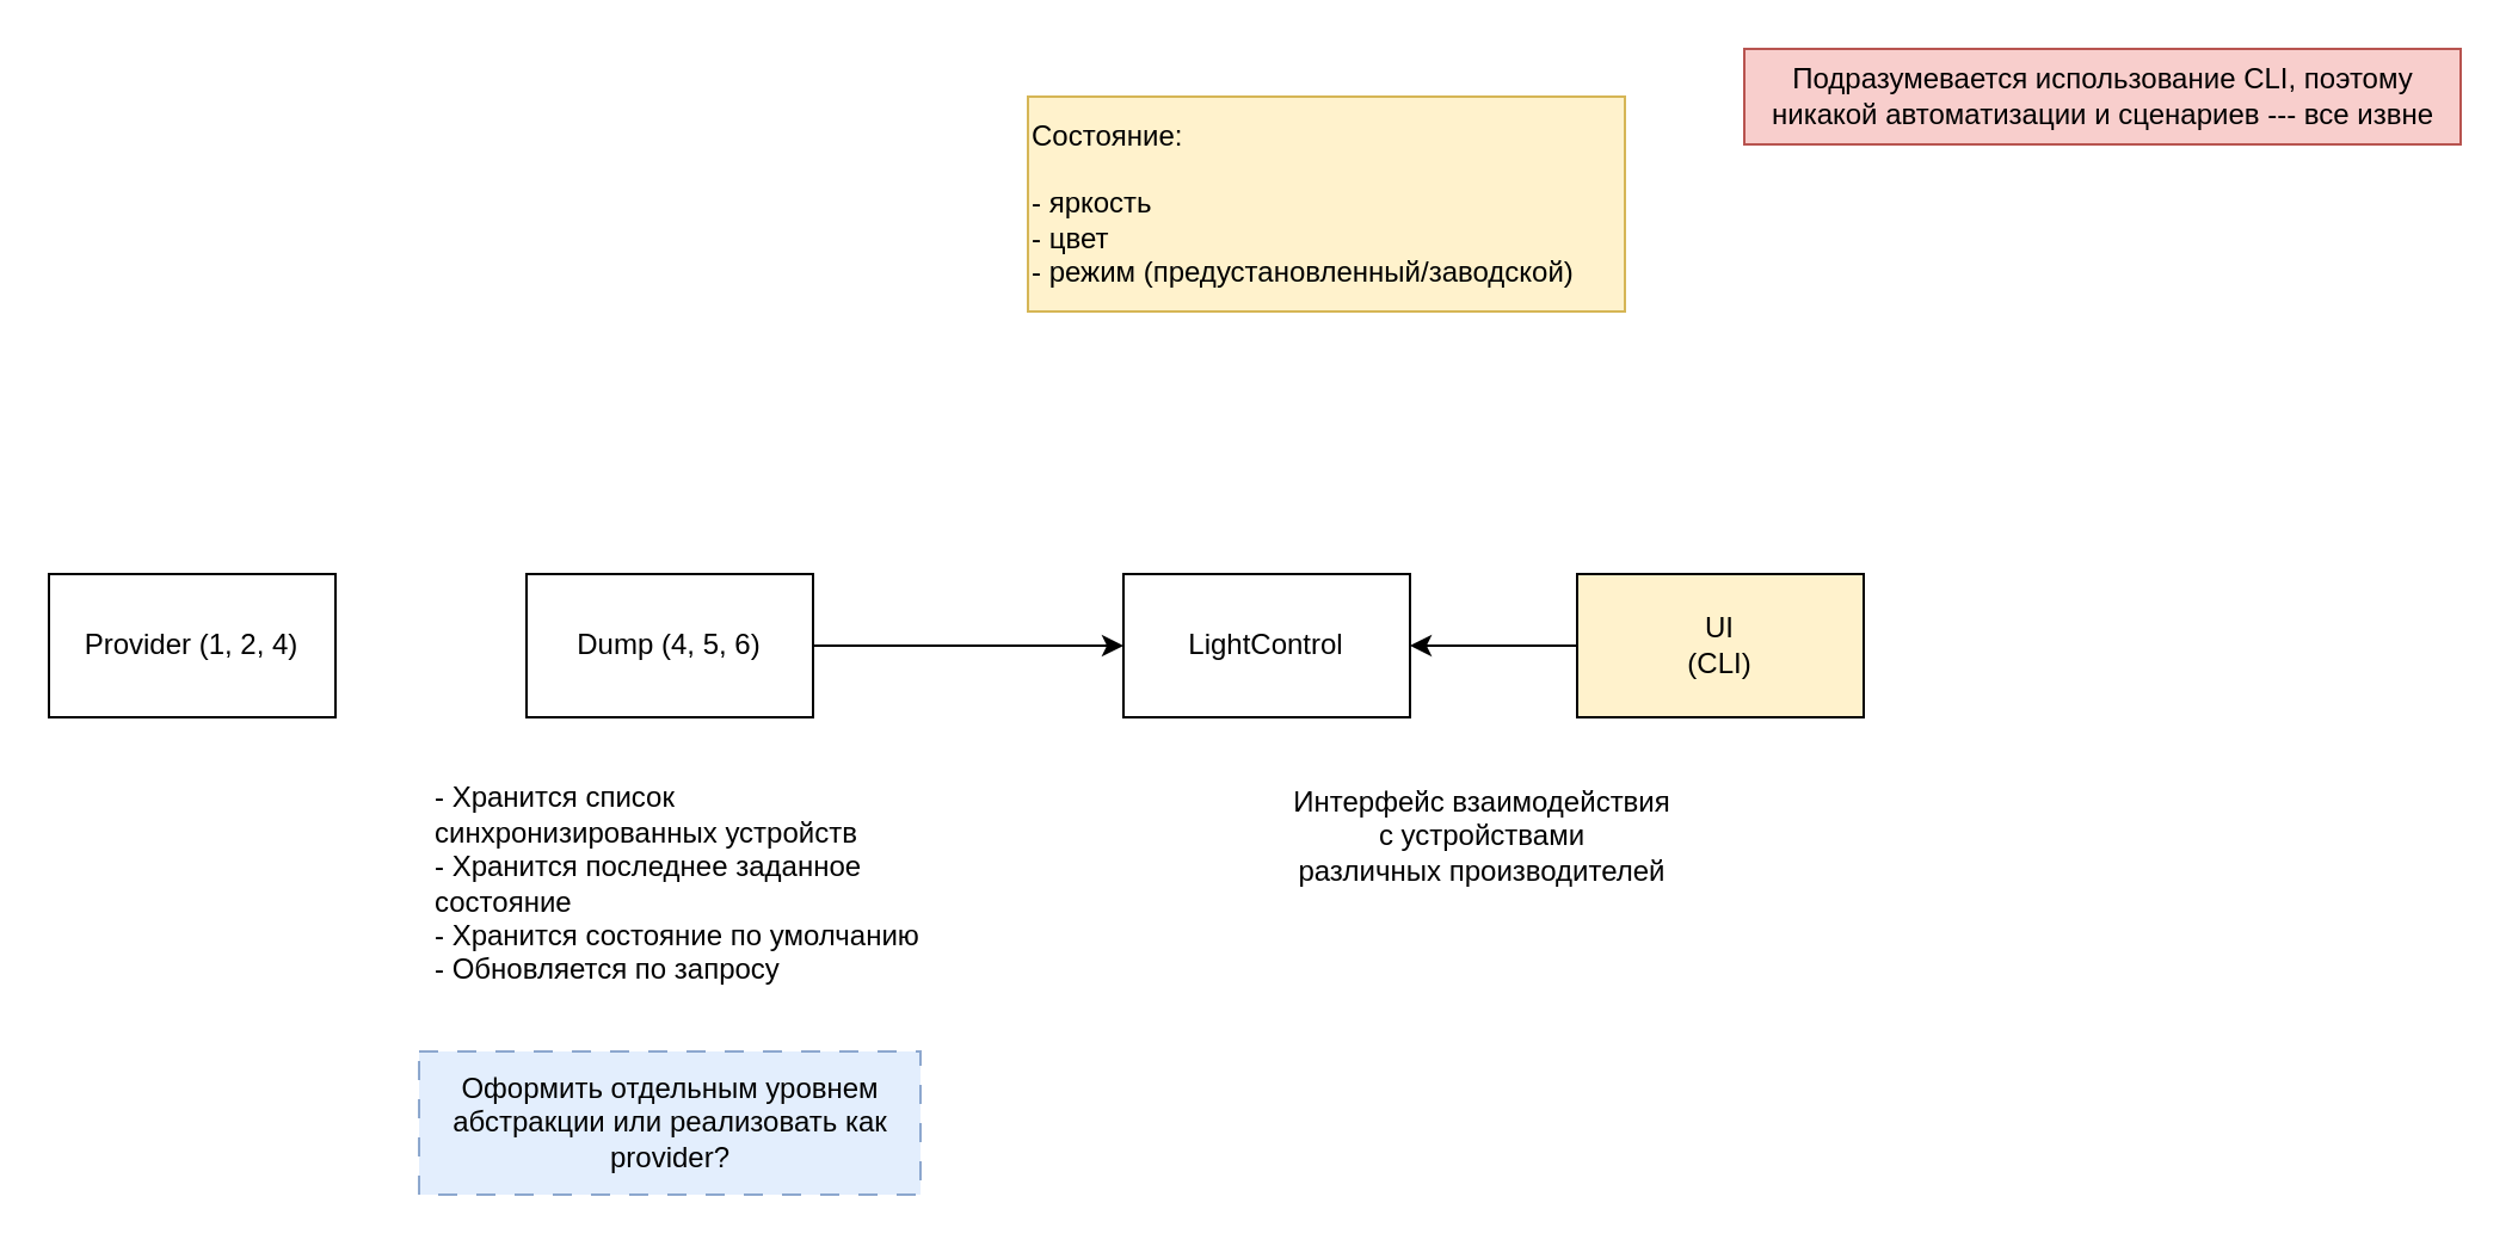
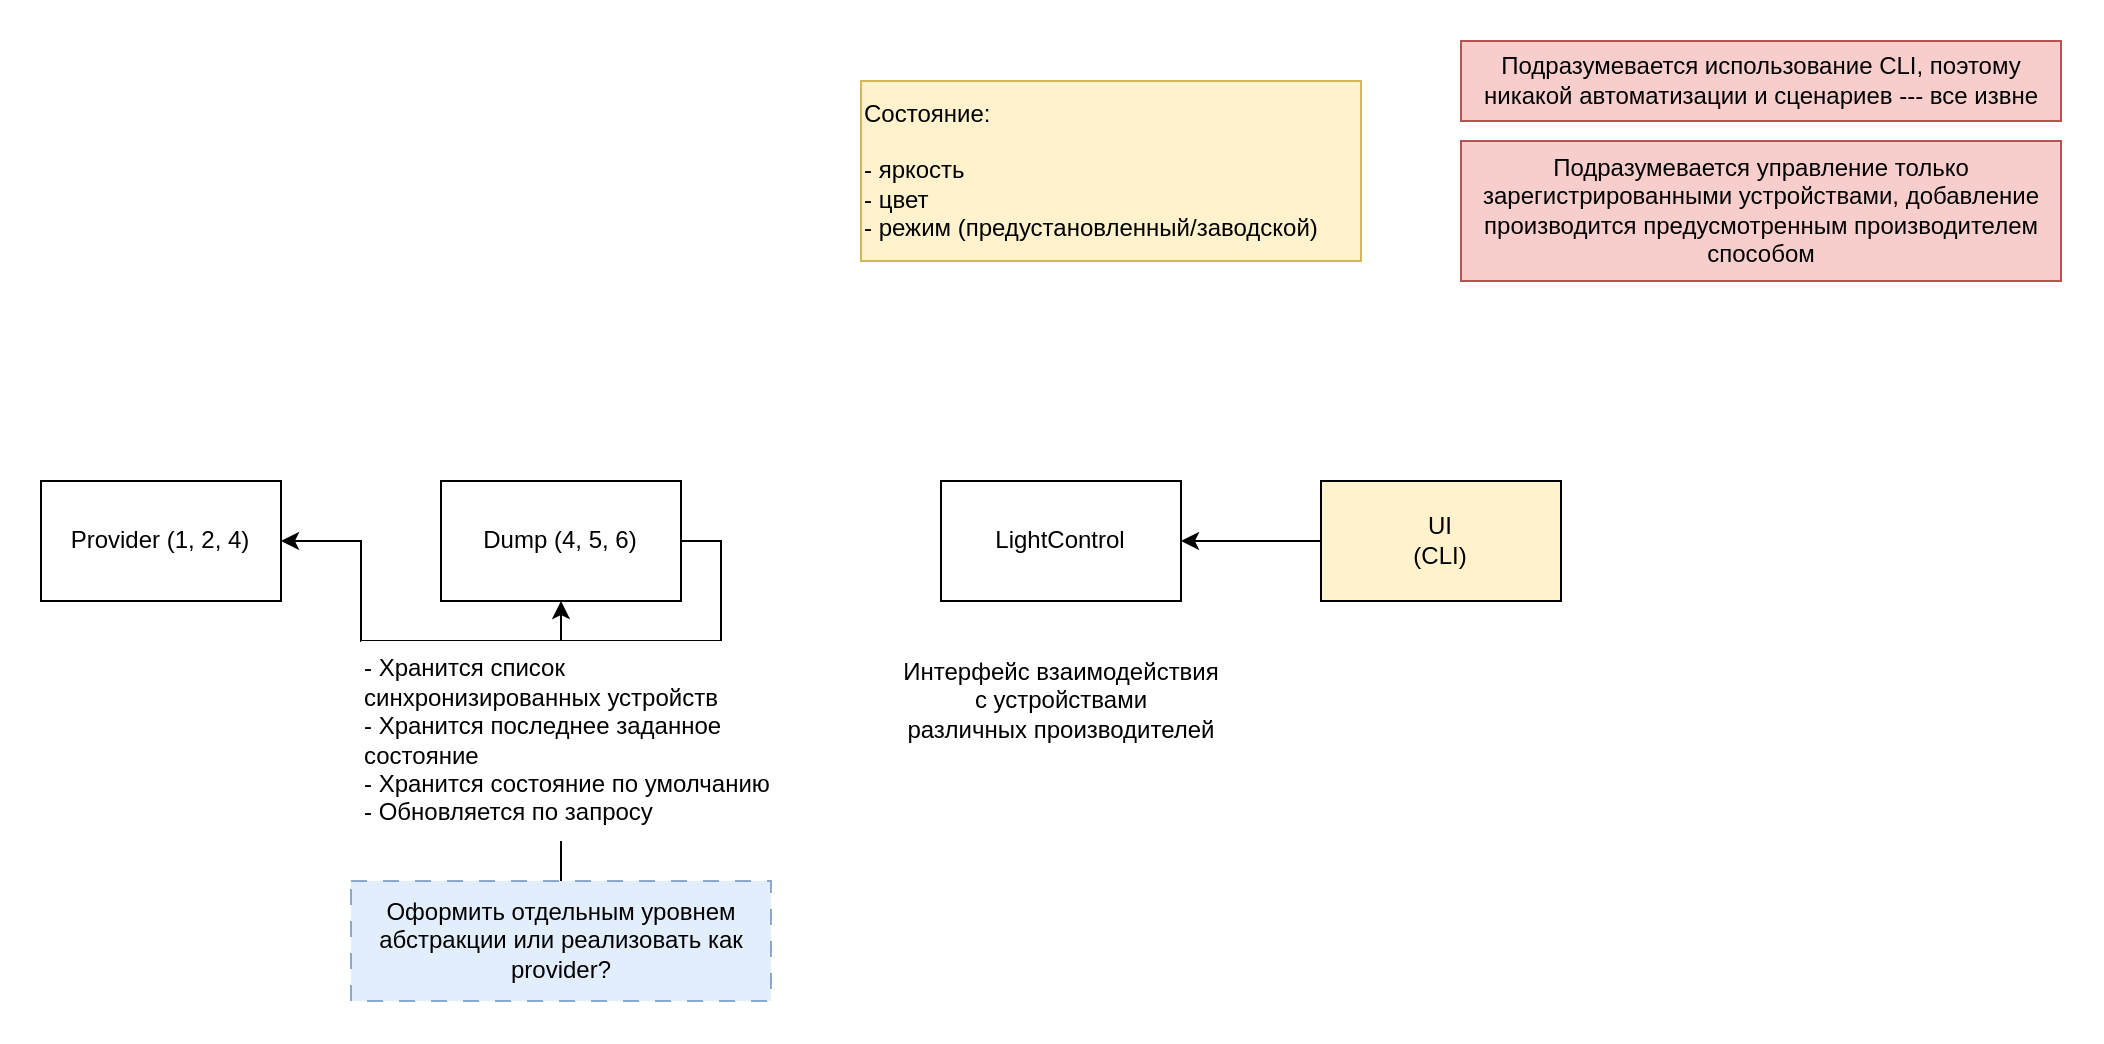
  <mxCell id="0" />
  <mxCell id="1" parent="0" />
- <mxCell id="2" style="edgeStyle=orthogonalEdgeStyle;rounded=0;orthogonalLoop=1;jettySize=auto;html=1;exitX=1;exitY=0.5;exitDx=0;exitDy=0;entryX=0;entryY=0.5;entryDx=0;entryDy=0;" edge="1" parent="1" source="3" target="5"><mxGeometry relative="1" as="geometry" /></mxCell>
+ <mxCell id="2" style="edgeStyle=orthogonalEdgeStyle;rounded=0;orthogonalLoop=1;jettySize=auto;html=1;exitX=1;exitY=0.5;exitDx=0;exitDy=0;" edge="1" parent="1" source="3" target="4"><mxGeometry relative="1" as="geometry" /></mxCell>
  <mxCell id="3" value="Dump (4, 5, 6)" style="rounded=0;whiteSpace=wrap;html=1;" vertex="1" parent="1"><mxGeometry x="220" y="240" width="120" height="60" as="geometry" /></mxCell>
  <mxCell id="4" value="Provider (1, 2, 4)" style="rounded=0;whiteSpace=wrap;html=1;" vertex="1" parent="1"><mxGeometry x="20" y="240" width="120" height="60" as="geometry" /></mxCell>
  <mxCell id="5" value="LightControl" style="rounded=0;whiteSpace=wrap;html=1;" vertex="1" parent="1"><mxGeometry x="470" y="240" width="120" height="60" as="geometry" /></mxCell>
- <mxCell id="6" value="Интерфейс взаимодействия&lt;div&gt;с устройствами&lt;div&gt;различных производителей&lt;/div&gt;&lt;/div&gt;" style="text;html=1;align=center;verticalAlign=middle;resizable=0;points=[];autosize=1;strokeColor=none;fillColor=default;" vertex="1" parent="1"><mxGeometry x="530" y="320" width="180" height="60" as="geometry" /></mxCell>
+ <mxCell id="6" value="Интерфейс взаимодействия&lt;div&gt;с устройствами&lt;div&gt;различных производителей&lt;/div&gt;&lt;/div&gt;" style="text;html=1;align=center;verticalAlign=middle;resizable=0;points=[];autosize=1;strokeColor=none;fillColor=default;" vertex="1" parent="1"><mxGeometry x="440" y="320" width="180" height="60" as="geometry" /></mxCell>
  <mxCell id="7" style="edgeStyle=orthogonalEdgeStyle;rounded=0;orthogonalLoop=1;jettySize=auto;html=1;exitX=0;exitY=0.5;exitDx=0;exitDy=0;entryX=1;entryY=0.5;entryDx=0;entryDy=0;" edge="1" parent="1" source="8" target="5"><mxGeometry relative="1" as="geometry" /></mxCell>
  <mxCell id="8" value="UI&lt;div&gt;(CLI)&lt;/div&gt;" style="rounded=0;whiteSpace=wrap;html=1;fillColor=#fff2cc;" vertex="1" parent="1"><mxGeometry x="660" y="240" width="120" height="60" as="geometry" /></mxCell>
  <mxCell id="9" value="Состояние:&lt;div&gt;&lt;br&gt;&lt;div&gt;- яркость&lt;/div&gt;&lt;div&gt;- цвет&lt;/div&gt;&lt;div style=&quot;&quot;&gt;- режим (предустановленный/заводской)&lt;/div&gt;&lt;/div&gt;" style="text;html=1;align=left;verticalAlign=middle;resizable=0;points=[];autosize=1;strokeColor=#d6b656;fillColor=#fff2cc;" vertex="1" parent="1"><mxGeometry x="430" y="40" width="250" height="90" as="geometry" /></mxCell>
  <mxCell id="10" value="Подразумевается использование CLI, поэтому&lt;div&gt;никакой автоматизации и сценариев --- все извне&lt;/div&gt;" style="text;html=1;align=center;verticalAlign=middle;resizable=0;points=[];autosize=1;strokeColor=#b85450;fillColor=#f8cecc;" vertex="1" parent="1"><mxGeometry x="730" y="20" width="300" height="40" as="geometry" /></mxCell>
+ <mxCell id="11" style="edgeStyle=orthogonalEdgeStyle;rounded=0;orthogonalLoop=1;jettySize=auto;html=1;entryX=0.5;entryY=1;entryDx=0;entryDy=0;" edge="1" parent="1" source="12" target="3"><mxGeometry relative="1" as="geometry" /></mxCell>
  <mxCell id="12" value="Оформить отдельным уровнем&lt;div&gt;абстракции или реализовать как&lt;/div&gt;&lt;div&gt;provider?&lt;/div&gt;" style="text;html=1;align=center;verticalAlign=middle;resizable=0;points=[];autosize=1;strokeColor=#6c8ebf;fillColor=#dae8fc;dashed=1;dashPattern=8 8;opacity=75;" vertex="1" parent="1"><mxGeometry x="175" y="440" width="210" height="60" as="geometry" /></mxCell>
  <mxCell id="13" value="- Хранится список&lt;div&gt;синхронизированных&amp;nbsp;&lt;span style=&quot;background-color: initial;&quot;&gt;устройств&lt;/span&gt;&lt;/div&gt;&lt;div&gt;&lt;span style=&quot;background-color: initial;&quot;&gt;- Хранится последнее заданное&lt;/span&gt;&lt;/div&gt;&lt;div&gt;&lt;span style=&quot;background-color: initial;&quot;&gt;состояние&lt;/span&gt;&lt;/div&gt;&lt;div&gt;&lt;span style=&quot;background-color: initial;&quot;&gt;- Хранится состояние по умолчанию&lt;/span&gt;&lt;/div&gt;&lt;div&gt;&lt;span style=&quot;background-color: initial;&quot;&gt;- Обновляется по запросу&lt;/span&gt;&lt;/div&gt;" style="text;html=1;align=left;verticalAlign=middle;resizable=0;points=[];autosize=1;fillColor=default;" vertex="1" parent="1"><mxGeometry x="180" y="320" width="230" height="100" as="geometry" /></mxCell>
+ <mxCell id="14" value="Подразумевается управление только&lt;div&gt;зарегистрированными устройствами, добавление&lt;/div&gt;&lt;div&gt;производится предусмотренным производителем&lt;/div&gt;&lt;div&gt;способом&lt;/div&gt;" style="text;html=1;align=center;verticalAlign=middle;resizable=0;points=[];autosize=1;strokeColor=#b85450;fillColor=#f8cecc;" vertex="1" parent="1"><mxGeometry x="730" y="70" width="300" height="70" as="geometry" /></mxCell>
